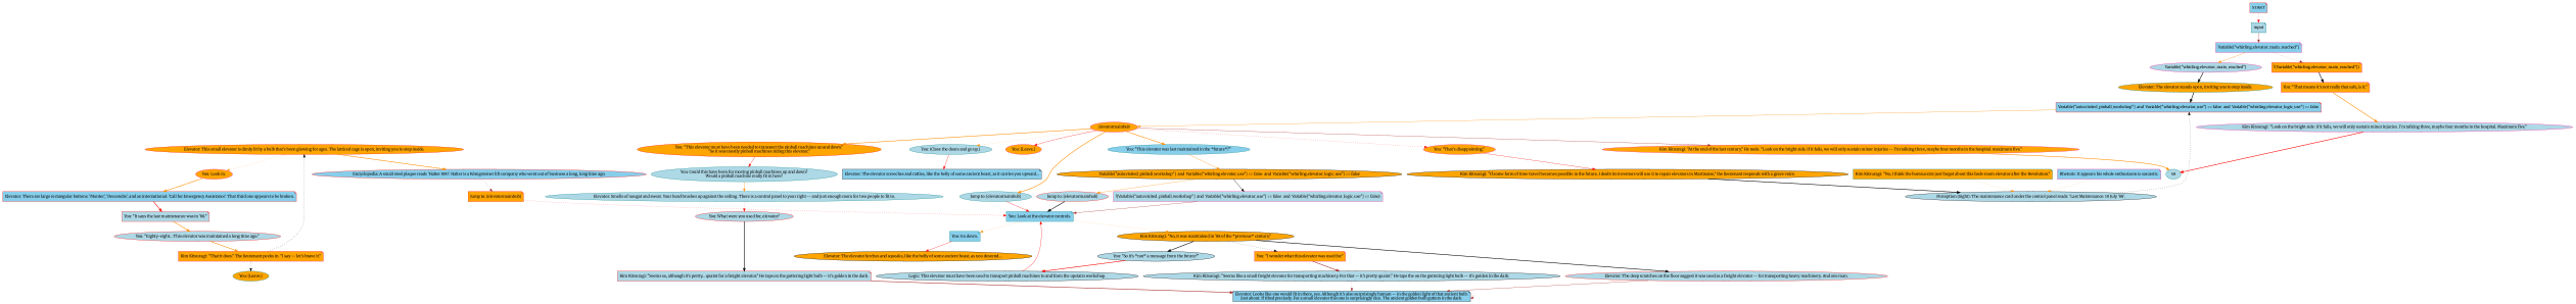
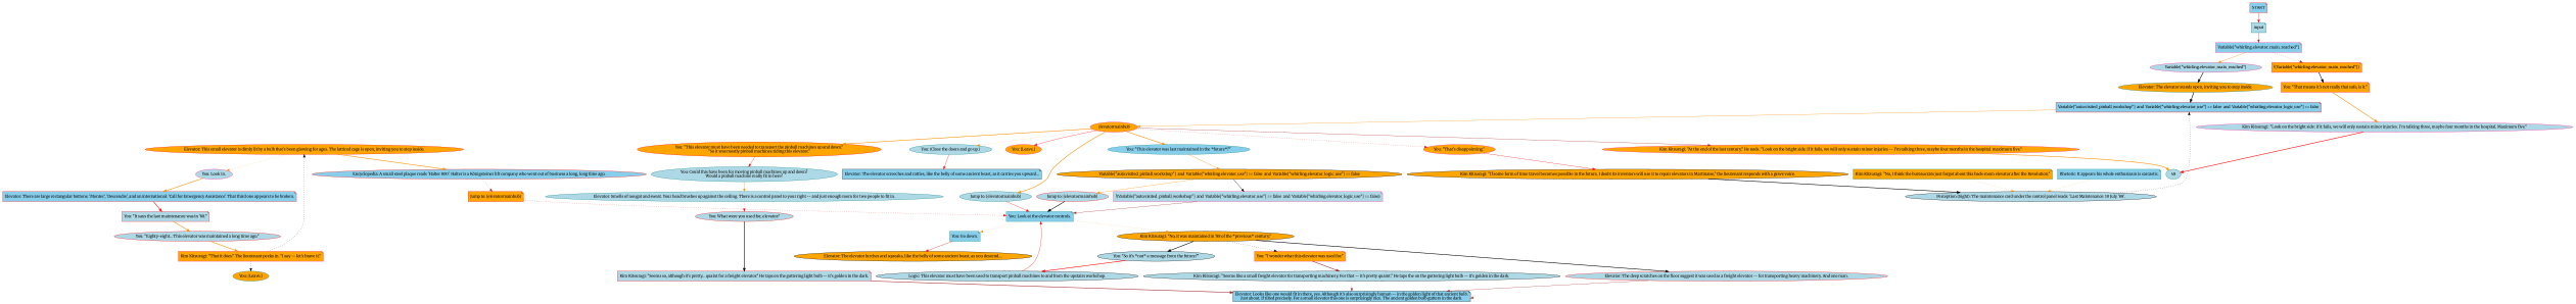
  digraph {
    fontname=Merriweather
    node [color=red fillcolor=lightblue fontname=Merriweather shape=ellipse style=filled]
    edge [color=darkorange fontname=Merriweather style=bold]
    n1 [fillcolor=skyblue label=START shape=note]
    n2 [color=teal label=input shape=note]
    n3 [color=deeppink fillcolor=skyblue label="Variable[\"whirling.elevator_main_reached\"]" shape=note]
    n4 [color=deeppink label="Variable[\"whirling.elevator_main_reached\"]"]
    n5 [color=deeppink fillcolor=orange label="!(Variable[\"whirling.elevator_main_reached\"])" shape=note]
    n6 [color=teal fillcolor=orange label="Elevator: The elevator stands open, inviting you to step inside."]
    n7 [fillcolor=skyblue label="Variable[\"auto.visited_pinball_workshop\"]  and  Variable[\"whirling.elevator_use\"] == false  and  Variable[\"whirling.elevator_logic_use\"] == false" shape=note]
    n8 [color=deeppink fillcolor=orange label=elevatormainhub]
    n9 [color=black fillcolor=orange label="Elevator: The elevator lurches and squeaks, like the belly of some ancient beast, as you descend...."]
-   n10 [color=deeppink fillcolor=orange label="You: Look in."]
+   n10 [color=deeppink label="You: Look in."]
    n11 [fillcolor=skyblue label="Elevator: There are large rectangular buttons: 'Monter', 'Descendre', and an international: 'Call for Emergency Assistance'. That third one appears to be broken." shape=note]
    n12 [label="You: \"It says the last maintenance was in '88.\"" shape=note]
    n13 [color=deeppink label="Kim Kitsuragi: \"Look on the bright side: if it fails, we will only sustain minor injuries. I'm talking three, maybe four months in the hospital. Maximum five.\""]
    48 [color=teal]
    n15 [color=deeppink fillcolor=orange label="You: \"That means it's not really that safe, is it.\"" shape=note]
    n16 [color=black label="Kim Kitsuragi: \"Seems like a small freight elevator for transporting machinery. For that -- it's pretty quaint.\" He taps the on the guttering light bulb -- it's golden in the dark."]
    n17 [color=black fillcolor=skyblue label="Elevator: Looks like one would fit in there, yes. Although it's also surprisingly human -- in the golden light of that ancient bulb.\nJust about. If tilted precisely. For a small elevator this one is surprisingly nice. The ancient golden bulb gutters in the dark." shape=note]
    n18 [fillcolor=orange label="You: \"This elevator must have been needed to transport the pinball machines up and down.\"\n\"So it was mostly pinball machines riding this elevator.\""]
    n19 [color=teal label="You: Could this have been for moving pinball machines up and down?\nWould a pinball machine really fit in here?"]
    n20 [color=teal label="Elevator: Smells of nougat and sweat. Your head brushes up against the ceiling. There is a control panel to your right -- and just enough room for two people to fit in."]
    n21 [color=teal fillcolor=skyblue label="You: Go down." shape=note]
    n22 [color=teal label="You: (Close the doors and go up.)"]
    n23 [color=black fillcolor=skyblue label="Elevator: The elevator screeches and rattles, like the belly of some ancient beast, as it carries you upward..." shape=note]
    n24 [color=deeppink fillcolor=orange label="You: [Leave.]"]
    n25 [color=black label="You: \"So it's *not* a message from the future?\""]
    n26 [color=black label="Logic: This elevator must have been used to transport pinball machines to and from the upstairs workshop."]
    n27 [color=teal fillcolor=skyblue label="You: Look at the elevator controls." shape=note]
    n28 [color=black fillcolor=orange label="Kim Kitsuragi: \"If some form of time travel becomes possible in the future, I doubt its inventors will use it to repair elevators in Martinaise,” the lieutenant responds with a grave voice."]
    n29 [color=black label="Perception (Sight): The maintenance card under the control panel reads: 'Last Maintenance: 10 July '88'."]
    n30 [color=teal fillcolor=orange label="Kim Kitsuragi: \"No, I think the bureaucrats just forgot about this back-room elevator after the Revolution.\"" shape=note]
    n31 [color=black fillcolor=orange label="Kim Kitsuragi: \"No, it was maintained in '88 of the *previous* century.\""]
    n32 [color=teal fillcolor=skyblue label="You: \"This elevator was last maintained in the *future*?\""]
    n33 [color=deeppink fillcolor=orange label="You: \"That's disappointing.\""]
    n34 [color=teal label="Jump to: [elevatormainhub]"]
    n35 [color=deeppink fillcolor=orange label="Kim Kitsuragi: \"At the end of the last century.\" He nods. \"Look on the bright side. If it fails, we will only sustain minor injuries -- I'm talking three, maybe four months in the hospital. maximum five.\""]
    n36 [color=black fillcolor=orange label="Variable[\"auto.visited_pinball_workshop\"]  and  Variable[\"whirling.elevator_use\"] == false  and  Variable[\"whirling.elevator_logic_use\"] == false"]
-   n37 [color=deeppink fillcolor=skyblue label="Rhetoric: It appears his whole enthusiasm is sarcastic." shape=note]
+   n37 [color=teal fillcolor=skyblue label="Rhetoric: It appears his whole enthusiasm is sarcastic." shape=note]
    n38 [label="Elevator: The deep scratches on the floor suggest it was used as a freight elevator -- for transporting heavy machinery. And one man."]
    n39 [color=deeppink fillcolor=orange label="You: \"I wonder what this elevator was used for.\"" shape=note]
    n40 [color=deeppink label="!(Variable[\"auto.visited_pinball_workshop\"]  and  Variable[\"whirling.elevator_use\"] == false  and  Variable[\"whirling.elevator_logic_use\"] == false)" shape=note]
    n41 [label="Jump to: [elevatormainhub]"]
    n42 [fillcolor=orange label="Elevator: This small elevator is dimly lit by a bulb that's been glowing for ages. The latticed cage is open, inviting you to step inside."]
    n43 [fillcolor=skyblue label="Encyclopedia: A small steel plaque reads 'Halter 800'. Halter is a Königsteiner lift company who went out of business a long, long time ago."]
    n44 [fillcolor=orange label="Jump to: [elevatormainhub]" shape=note]
    n45 [label="Kim Kitsuragi: \"Seems so, although it's pretty... quaint for a freight elevator.\" He taps on the guttering light bulb -- it's golden in the dark." shape=note]
    n46 [label="You: What were you used for, elevator?"]
    n47 [label="You: \"Eighty-eight... This elevator was maintained a long time ago.\""]
    n48 [color=deeppink fillcolor=orange label="Kim Kitsuragi: \"That it does.\" The lieutenant peeks in. \"I say -- let's brave it.\"" shape=note]
    n49 [color=teal fillcolor=orange label="You: [Leave.]"]
-   n1 -> n2 [color=red style=dotted]
+   n1 -> n2 [color=red style=solid]
    n2 -> n3 [color=brown style=solid]
    n3 -> n4 [style=solid]
    n3 -> n5 [color=brown style=dotted]
    n4 -> n6 [color=black]
    n5 -> n15 [color=black]
    n6 -> n7 [color=black]
    n7 -> n8 [style=solid]
    n8 -> n18
    n8 -> n22 [style=dotted]
    n8 -> n24 [color=red style=solid]
    n8 -> n32
    n8 -> n33 [color=red style=dotted]
    n8 -> n34
    n8 -> n35 [color=brown style=solid]
    n10 -> n11
    n11 -> n12 [color=red]
    n12 -> n47
    n13 -> 48 [color=red]
    n15 -> n13
    n16 -> n17 [color=brown style=dotted]
    n17 -> n17 [color=brown style=dotted]
    n18 -> n19 [color=red style=solid]
    n19 -> n20 [style=solid]
    n20 -> n46 [color=red style=dotted]
    n21 -> n9 [color=red style=solid]
    n22 -> n23 [color=red style=solid]
    n25 -> n26 [color=red]
    n26 -> n27 [color=red style=solid]
    n27 -> n21 [style=dotted]
    n27 -> n31 [style=dotted]
    n28 -> n29 [color=black]
    n29 -> n7 [color=black style=dotted]
    n30 -> n29 [style=dotted]
    n31 -> n25 [color=black]
    n31 -> n38 [color=black]
    n31 -> n39 [color=black style=dotted]
    n32 -> n36 [style=solid]
    n33 -> n28 [color=red style=solid]
    n34 -> n27 [color=red style=solid]
    n35 -> 48
    n36 -> n40 [color=black style=solid]
    n36 -> n41 [style=solid]
    n37 -> n29 [style=dotted]
    n38 -> n17 [color=brown style=solid]
    n39 -> n16 [color=brown]
    n40 -> n27 [color=brown style=solid]
    n41 -> n27 [color=black]
    n42 -> n10 [style=dotted]
    n42 -> n43
    n43 -> n44 [color=brown style=dotted]
    n44 -> n27 [color=red style=dotted]
    n45 -> n17 [color=brown]
    n46 -> n45 [color=black]
    n47 -> n48
    n48 -> n42 [color=black style=dotted]
    n48 -> n49 [color=black style=dotted]
  }
